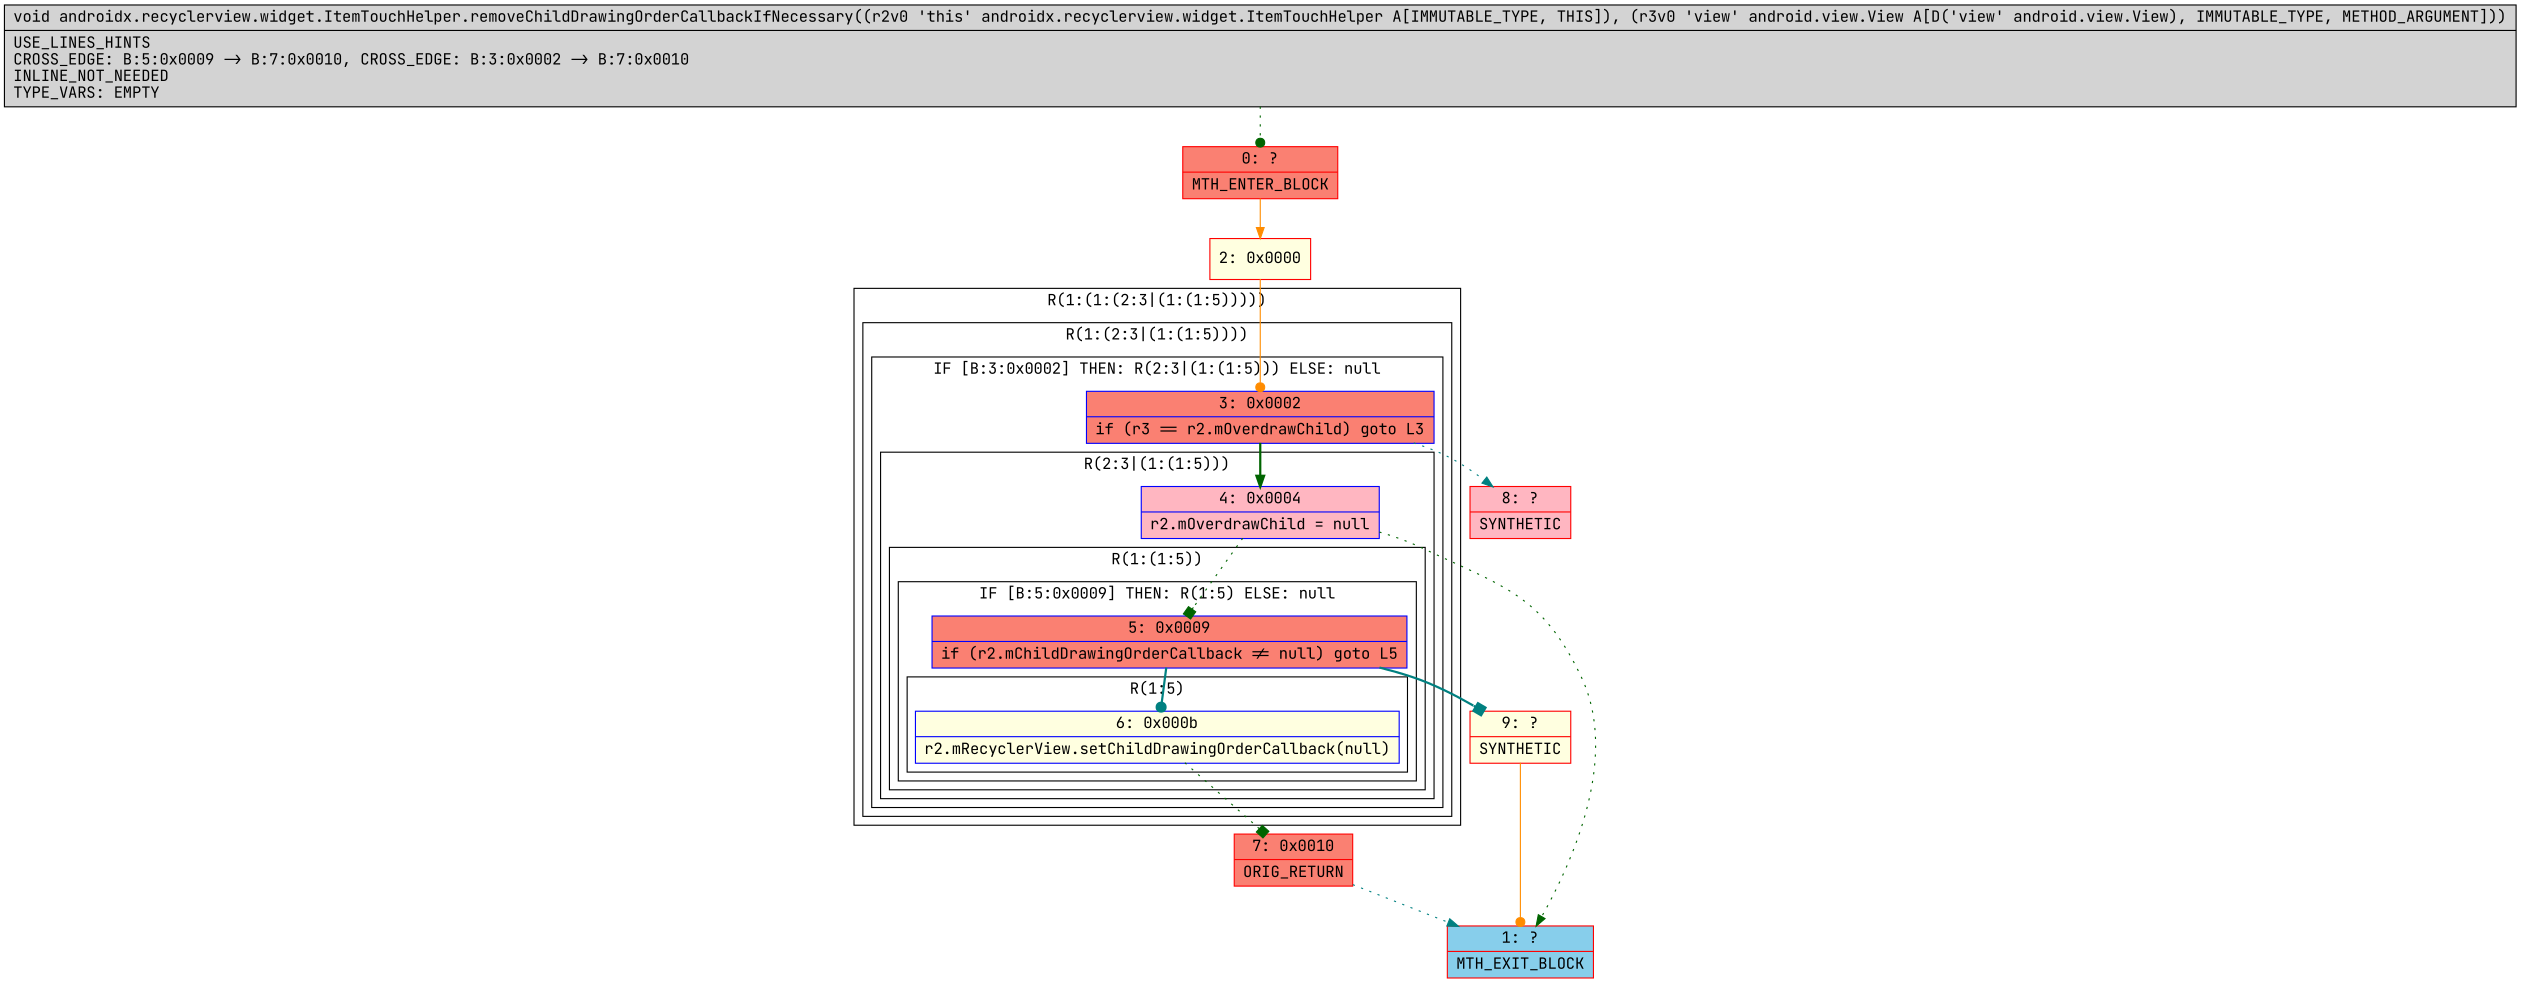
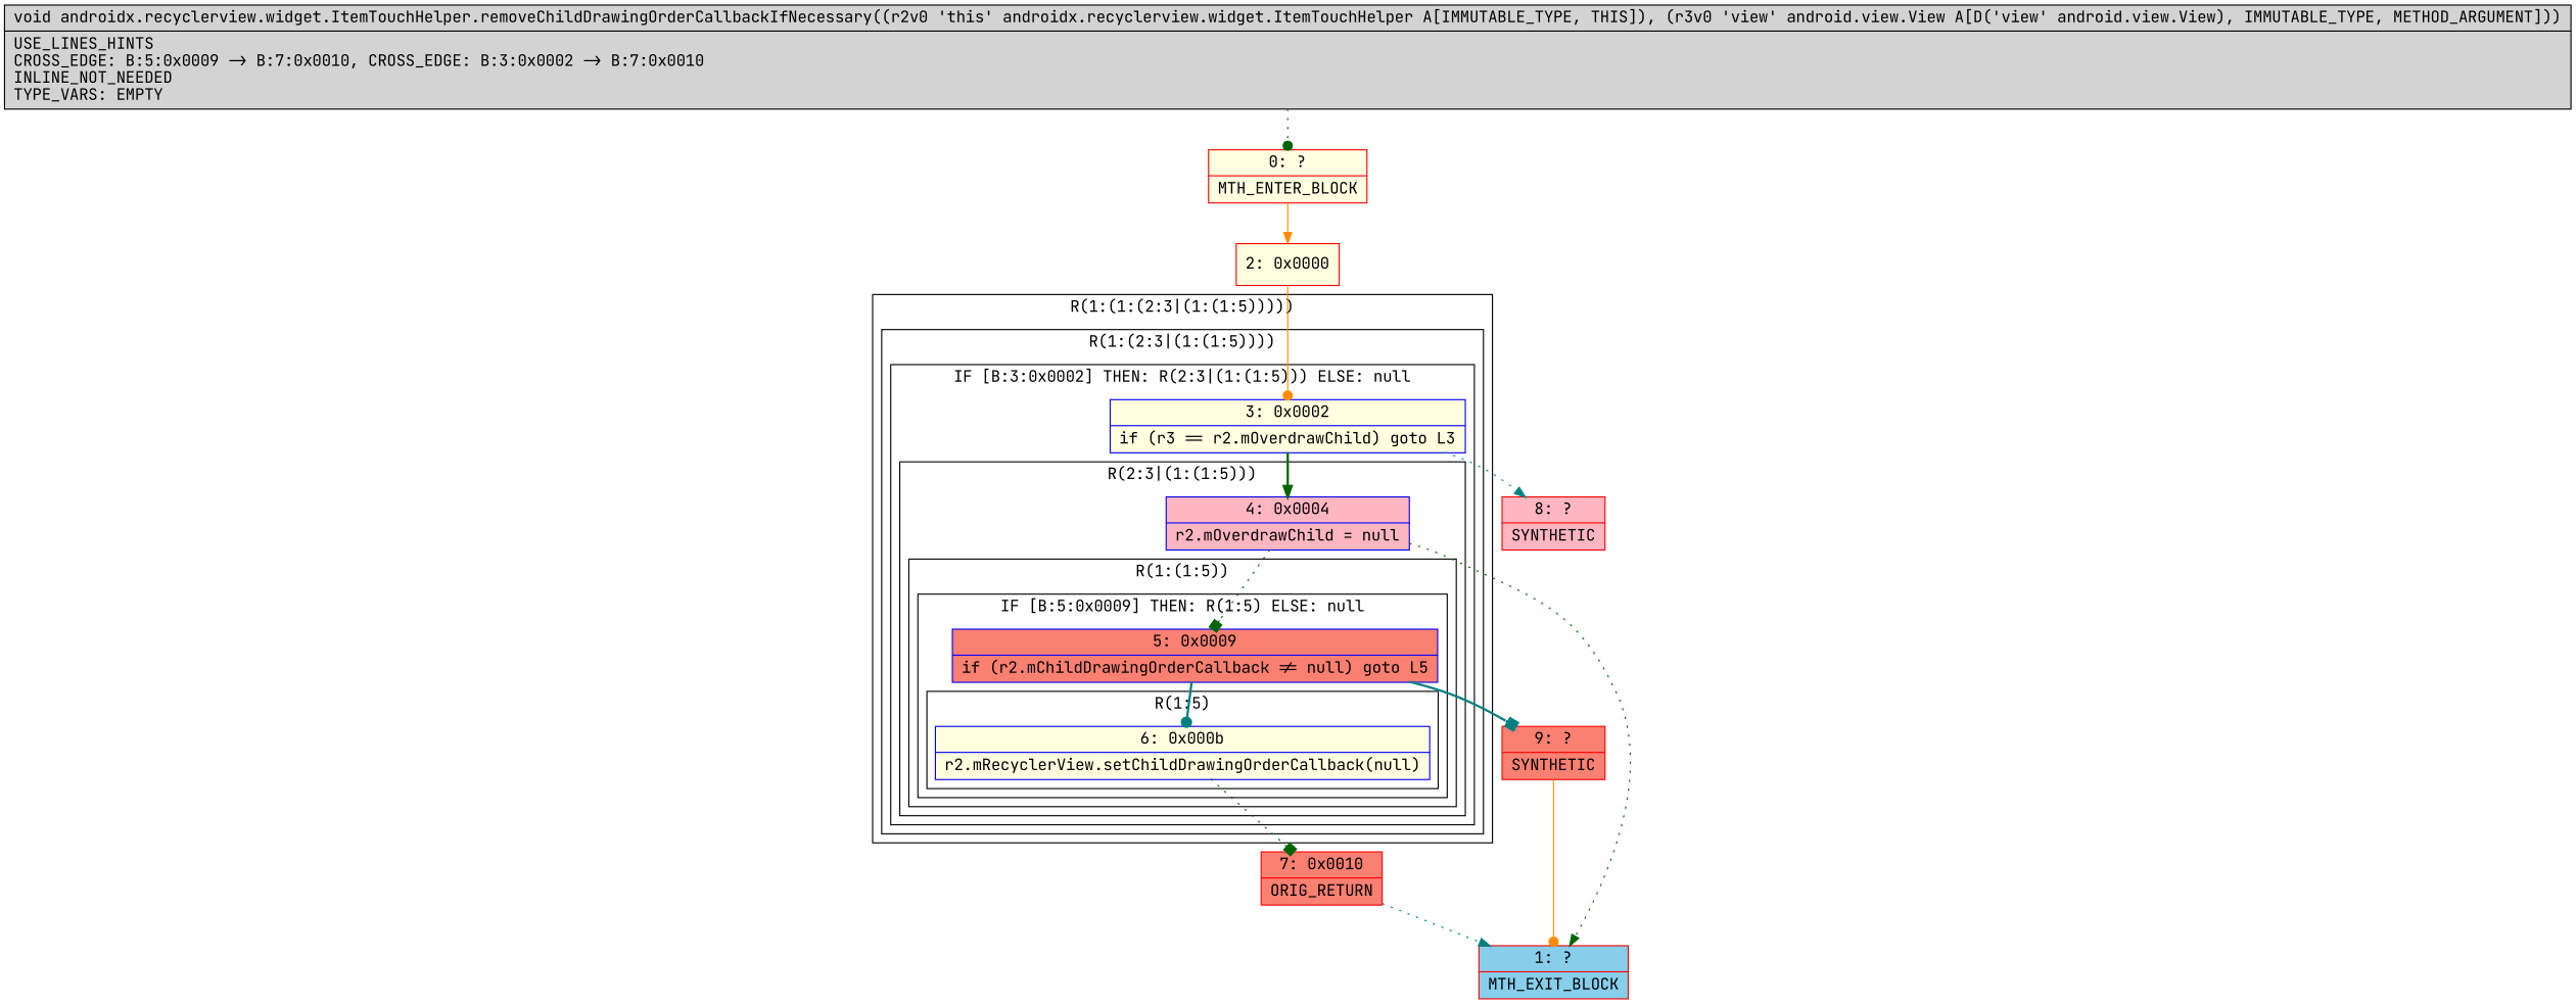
  digraph {
    fontname="JetBrains Mono"
    node [color=red fillcolor=salmon fontname="JetBrains Mono" shape=record style=filled]
    edge [arrowhead=normal color=darkgreen fontname="JetBrains Mono" style=dotted]
    n1 [color=blue fillcolor=lightyellow label="{6\:\ 0x000b|r2.mRecyclerView.setChildDrawingOrderCallback(null)\l}"]
    n2 [color=blue label="{5\:\ 0x0009|if (r2.mChildDrawingOrderCallback != null) goto L5\l}"]
    n3 [color=blue fillcolor=lightpink label="{4\:\ 0x0004|r2.mOverdrawChild = null\l}"]
-   n4 [color=blue label="{3\:\ 0x0002|if (r3 == r2.mOverdrawChild) goto L3\l}"]
+   n4 [color=blue fillcolor=lightyellow label="{3\:\ 0x0002|if (r3 == r2.mOverdrawChild) goto L3\l}"]
    n5 [label="{7\:\ 0x0010|ORIG_RETURN\l}"]
-   n6 [fillcolor=lightyellow label="{9\:\ ?|SYNTHETIC\l}"]
+   n6 [label="{9\:\ ?|SYNTHETIC\l}"]
    n7 [fillcolor=skyblue label="{1\:\ ?|MTH_EXIT_BLOCK\l}"]
    n8 [fillcolor=lightpink label="{8\:\ ?|SYNTHETIC\l}"]
-   n9 [label="{0\:\ ?|MTH_ENTER_BLOCK\l}"]
+   n9 [fillcolor=lightyellow label="{0\:\ ?|MTH_ENTER_BLOCK\l}"]
    n10 [fillcolor=lightyellow label="{2\:\ 0x0000}"]
    n11 [fillcolor=lightgrey label="{void androidx.recyclerview.widget.ItemTouchHelper.removeChildDrawingOrderCallbackIfNecessary((r2v0 'this' androidx.recyclerview.widget.ItemTouchHelper A[IMMUTABLE_TYPE, THIS]), (r3v0 'view' android.view.View A[D('view' android.view.View), IMMUTABLE_TYPE, METHOD_ARGUMENT]))  | USE_LINES_HINTS\lCROSS_EDGE: B:5:0x0009 \-\> B:7:0x0010, CROSS_EDGE: B:3:0x0002 \-\> B:7:0x0010\lINLINE_NOT_NEEDED\lTYPE_VARS: EMPTY\l}" color=""]
    subgraph cluster_1 {
      label="R(1:(1:(2:3|(1:(1:5)))))"
      subgraph cluster_2 {
        label="R(1:(2:3|(1:(1:5))))"
        subgraph cluster_3 {
          label="IF [B:3:0x0002] THEN: R(2:3|(1:(1:5))) ELSE: null"
          n4
          subgraph cluster_4 {
            label="R(2:3|(1:(1:5)))"
            n3
            subgraph cluster_5 {
              label="R(1:(1:5))"
              subgraph cluster_6 {
                label="IF [B:5:0x0009] THEN: R(1:5) ELSE: null"
                n2
                subgraph cluster_7 {
                  label="R(1:5)"
                  n1
                }
              }
            }
          }
        }
      }
    }
    n1 -> n5 [arrowhead=box]
    n2 -> n1 [arrowhead=dot color=teal style=bold]
    n2 -> n6 [arrowhead=box color=teal style=bold]
    n3 -> n2 [arrowhead=box]
    n3 -> n7
    n4 -> n3 [style=bold]
    n4 -> n8 [color=teal]
    n5 -> n7 [color=teal]
    n6 -> n7 [arrowhead=dot color=darkorange style=solid]
    n9 -> n10 [color=darkorange style=solid]
    n10 -> n4 [arrowhead=dot color=darkorange style=solid]
    n11 -> n9 [arrowhead=dot]
  }
